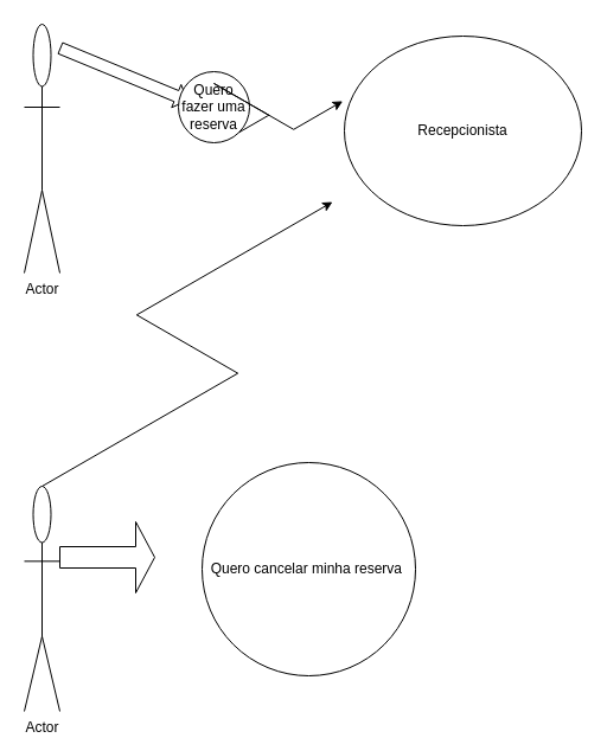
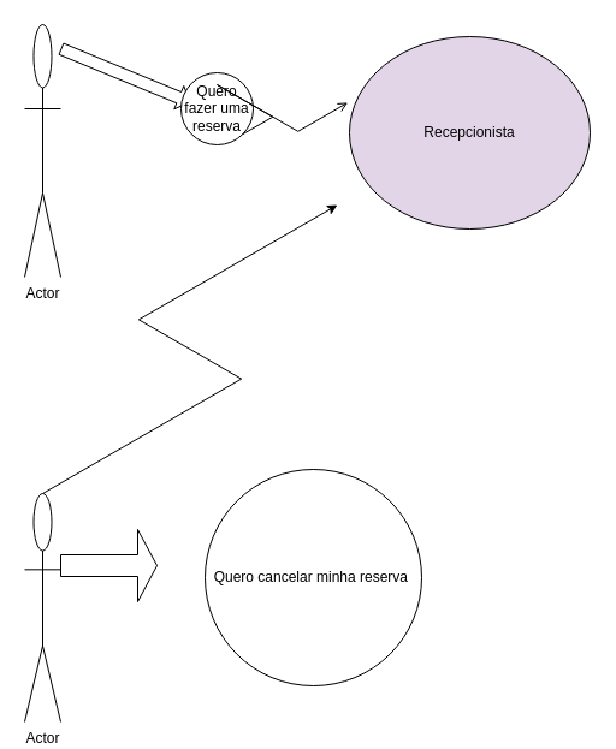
  <mxCell id="0" />
  <mxCell id="1" parent="0" />
- <mxCell id="2" value="Recepcionista" style="ellipse;whiteSpace=wrap;html=1;" vertex="1" parent="1"><mxGeometry x="290" y="30" width="200" height="160" as="geometry" /></mxCell>
+ <mxCell id="2" value="Recepcionista" style="ellipse;whiteSpace=wrap;html=1;fillColor=#e1d5e7;" vertex="1" parent="1"><mxGeometry x="290" y="30" width="200" height="160" as="geometry" /></mxCell>
  <mxCell id="3" value="Actor" style="shape=umlActor;verticalLabelPosition=bottom;verticalAlign=top;html=1;outlineConnect=0;" vertex="1" parent="1"><mxGeometry x="20" y="20" width="30" height="210" as="geometry" /></mxCell>
  <mxCell id="4" value="Quero cancelar minha reserva&amp;nbsp;" style="ellipse;whiteSpace=wrap;html=1;aspect=fixed;" vertex="1" parent="1"><mxGeometry x="170" y="390" width="180" height="180" as="geometry" /></mxCell>
  <mxCell id="5" value="" style="shape=flexArrow;endArrow=classic;html=1;rounded=0;endWidth=10;endSize=2.933;entryX=0.13;entryY=0.409;entryDx=0;entryDy=0;entryPerimeter=0;" edge="1" parent="1" target="6"><mxGeometry width="50" height="50" relative="1" as="geometry"><mxPoint x="50" y="40" as="sourcePoint" /><mxPoint x="100" y="-10" as="targetPoint" /></mxGeometry></mxCell>
  <mxCell id="6" value="Quero fazer uma reserva" style="ellipse;whiteSpace=wrap;html=1;aspect=fixed;" vertex="1" parent="1"><mxGeometry x="150" y="60" width="60" height="60" as="geometry" /></mxCell>
  <mxCell id="7" style="edgeStyle=isometricEdgeStyle;rounded=0;orthogonalLoop=1;jettySize=auto;html=1;exitX=0.5;exitY=0;exitDx=0;exitDy=0;exitPerimeter=0;" edge="1" parent="1" source="8"><mxGeometry relative="1" as="geometry"><mxPoint x="280" y="170" as="targetPoint" /></mxGeometry></mxCell>
  <mxCell id="8" value="Actor" style="shape=umlActor;verticalLabelPosition=bottom;verticalAlign=top;html=1;outlineConnect=0;" vertex="1" parent="1"><mxGeometry x="20" y="410" width="30" height="190" as="geometry" /></mxCell>
- <mxCell id="9" style="edgeStyle=isometricEdgeStyle;rounded=0;orthogonalLoop=1;jettySize=auto;html=1;exitX=1;exitY=1;exitDx=0;exitDy=0;entryX=-0.007;entryY=0.343;entryDx=0;entryDy=0;entryPerimeter=0;" edge="1" parent="1" source="6" target="2"><mxGeometry relative="1" as="geometry"><Array as="points"><mxPoint x="180" y="70" /></Array></mxGeometry></mxCell>
+ <mxCell id="9" style="edgeStyle=isometricEdgeStyle;rounded=0;orthogonalLoop=1;jettySize=auto;html=1;exitX=1;exitY=1;exitDx=0;exitDy=0;entryX=-0.007;entryY=0.343;entryDx=0;entryDy=0;entryPerimeter=0;endArrow=open;" edge="1" parent="1" source="6" target="2"><mxGeometry relative="1" as="geometry"><Array as="points"><mxPoint x="180" y="70" /></Array></mxGeometry></mxCell>
  <mxCell id="10" value="" style="shape=singleArrow;whiteSpace=wrap;html=1;" vertex="1" parent="1"><mxGeometry x="50" y="440" width="80" height="60" as="geometry" /></mxCell>
